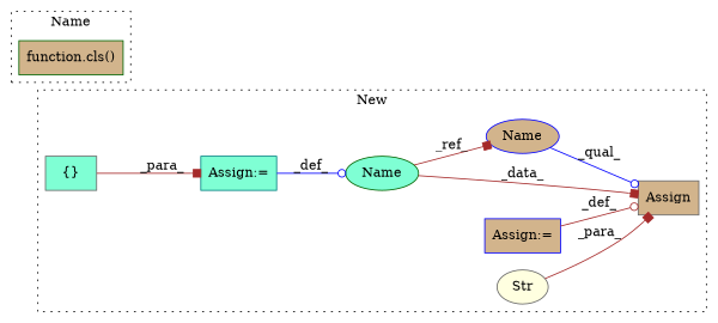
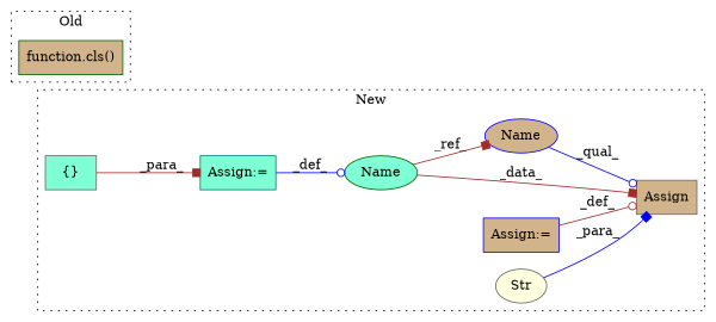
  digraph {
    rankdir=LR
    node [a=68 color=gray40 fillcolor=tan l=3 shape=box style=filled]
    edge [arrowhead=box color=brown]
    n1 [a=95 fillcolor=aquamarine l="2,1" label="{}" s="1035,1036"]
    n2 [color=teal fillcolor=aquamarine label="Assign:=" s=1032]
    n3 [a=63 l="17,0" label=Assign s="1577,0"]
    n4 [a=87 color=darkgreen fillcolor=aquamarine l=9 label=Name s=1023 shape=ellipse]
    n5 [color=blue label="Assign:=" s=1594]
    n6 [a=66 fillcolor=lightyellow l=6 label=Str s=1587 shape=ellipse]
    n7 [a=87 color=blue l=9 label=Name s=1577 shape=ellipse]
    n8 [a=75 color=darkgreen l="4,1" label="function.cls()" s="736,750"]
    subgraph cluster_1 {
      label=New
      style=dotted
      n1
      n2
      n3
      n4
      n5
      n6
      n7
    }
    subgraph cluster_2 {
-     label=Name
+     label=Old
      style=dotted
      n8
    }
    n1 -> n2 [label=_para_]
    n2 -> n4 [arrowhead=odot color=blue label=_def_]
    n4 -> n3 [label=_data_]
    n4 -> n7 [label=_ref_]
    n5 -> n3 [arrowhead=odot label=_def_]
-   n6 -> n3 [label=_para_]
+   n6 -> n3 [color=blue label=_para_]
    n7 -> n3 [arrowhead=odot color=blue label=_qual_]
  }
